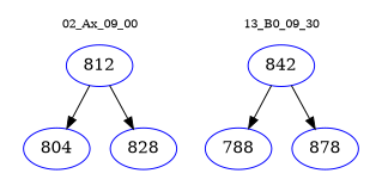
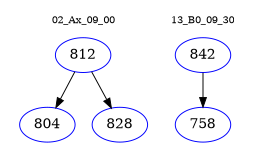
  digraph {
    node [color=blue]
    edge [color=black]
    n1 [label=812]
    n2 [label=804]
    n3 [label=828]
    n4 [label=842]
-   n5 [label=788]
-   n6 [label=878]
+   n5 [label=758]
    subgraph cluster_1 {
      color=white
      fontsize=10
      label="02_Ax_09_00"
      n1
      n2
      n3
    }
    subgraph cluster_2 {
      color=white
      fontsize=10
      label="13_B0_09_30"
      n4
      n5
-     n6
    }
    n1 -> n2
    n1 -> n3
    n4 -> n5
-   n4 -> n6
  }
